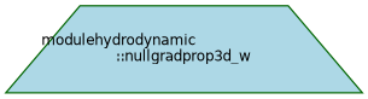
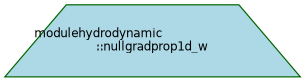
  digraph {
    rankdir=LR
-   n1 [color=darkgreen fillcolor=lightblue fontname=Helvetica fontsize=10 height=0.2 label="modulehydrodynamic\l::nullgradprop3d_w" shape=trapezium style=filled width=0.4]
+   n1 [color=darkgreen fillcolor=lightblue fontname=Helvetica fontsize=10 height=0.2 label="modulehydrodynamic\l::nullgradprop1d_w" shape=trapezium style=filled width=0.4]
  }
